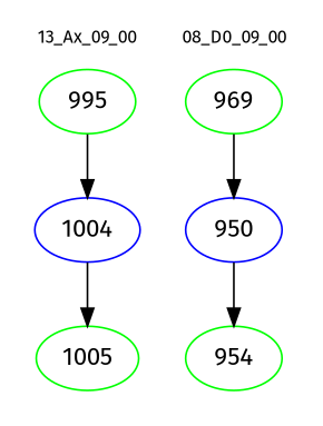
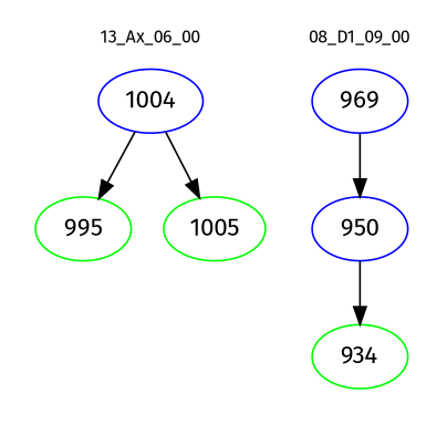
  digraph {
    fontname="Fira Sans"
    node [color=blue fontname="Fira Sans"]
    edge [color=black fontname="Fira Sans"]
    n1 [label=1004]
    n2 [color=green label=995]
    n3 [color=green label=1005]
    n4 [label=950]
-   n5 [color=green label=954]
-   n6 [color=green label=969]
+   n5 [color=green label=934]
+   n6 [label=969]
    subgraph cluster_1 {
      color=white
      fontsize=10
-     label="13_Ax_09_00"
+     label="13_Ax_06_00"
      n1
      n2
      n3
    }
    subgraph cluster_2 {
      color=white
      fontsize=10
-     label="08_D0_09_00"
+     label="08_D1_09_00"
      n4
      n5
      n6
    }
-   n2 -> n1
+   n1 -> n2
    n1 -> n3
    n4 -> n5
    n6 -> n4
  }
